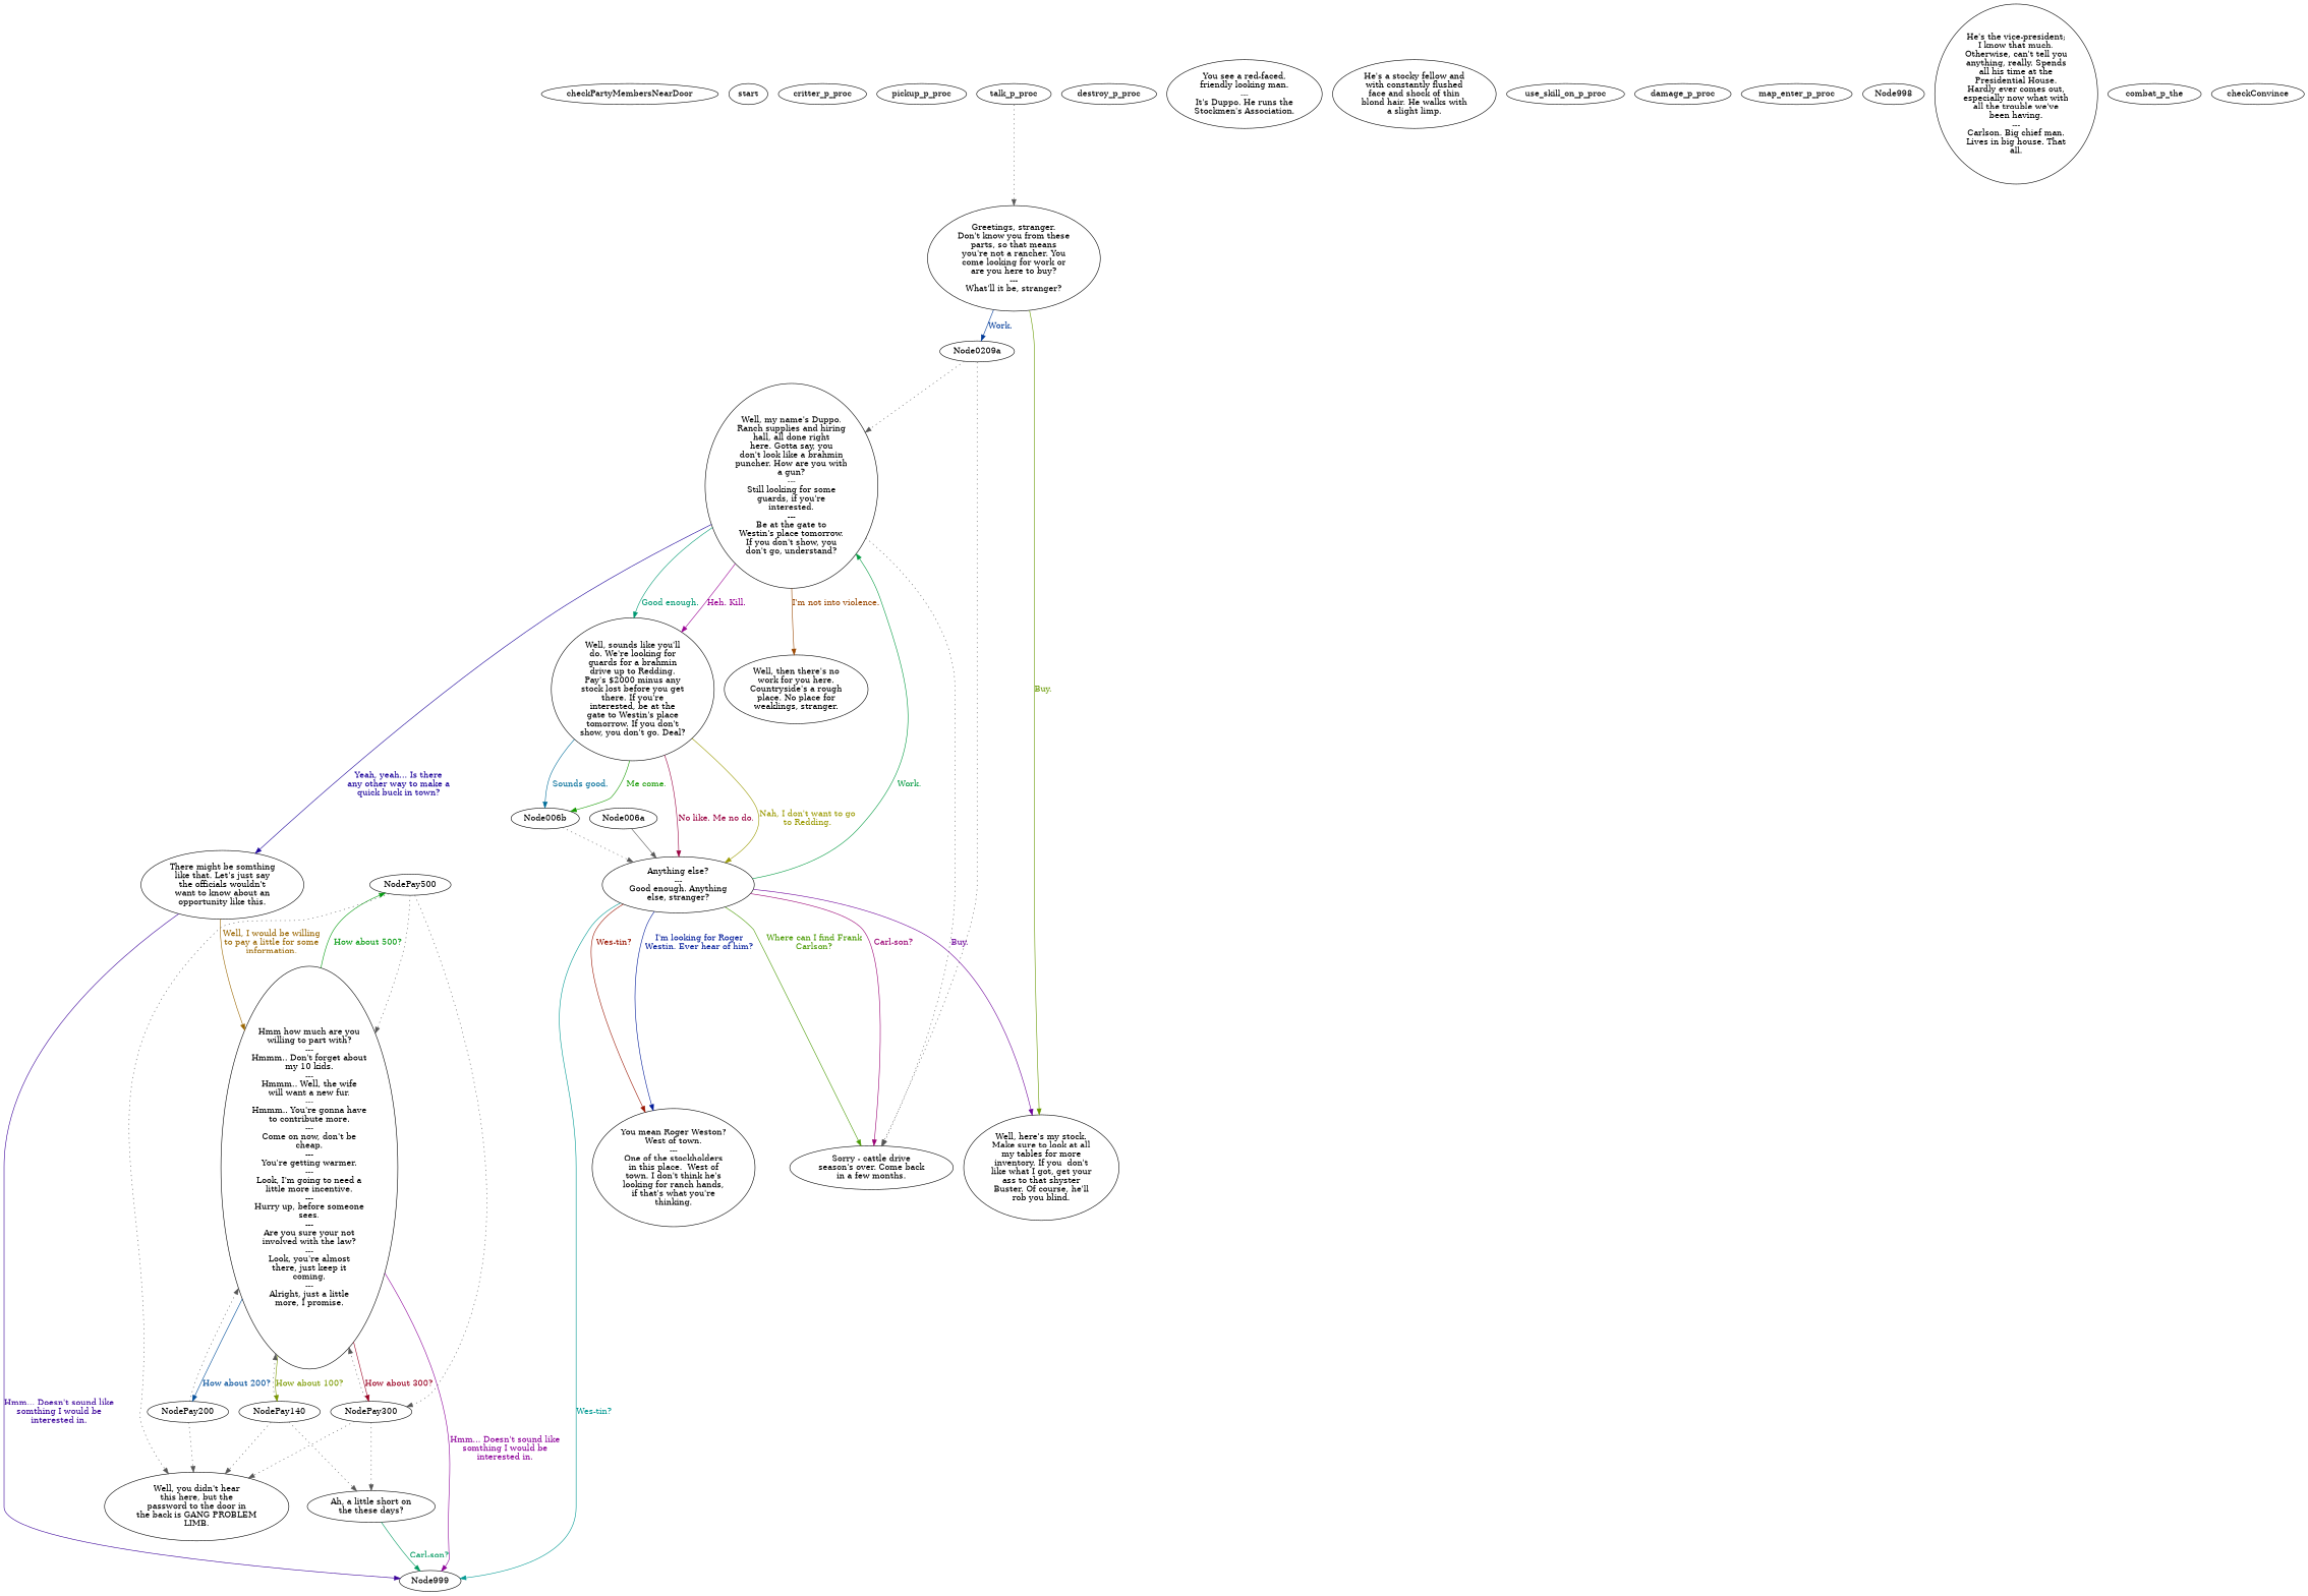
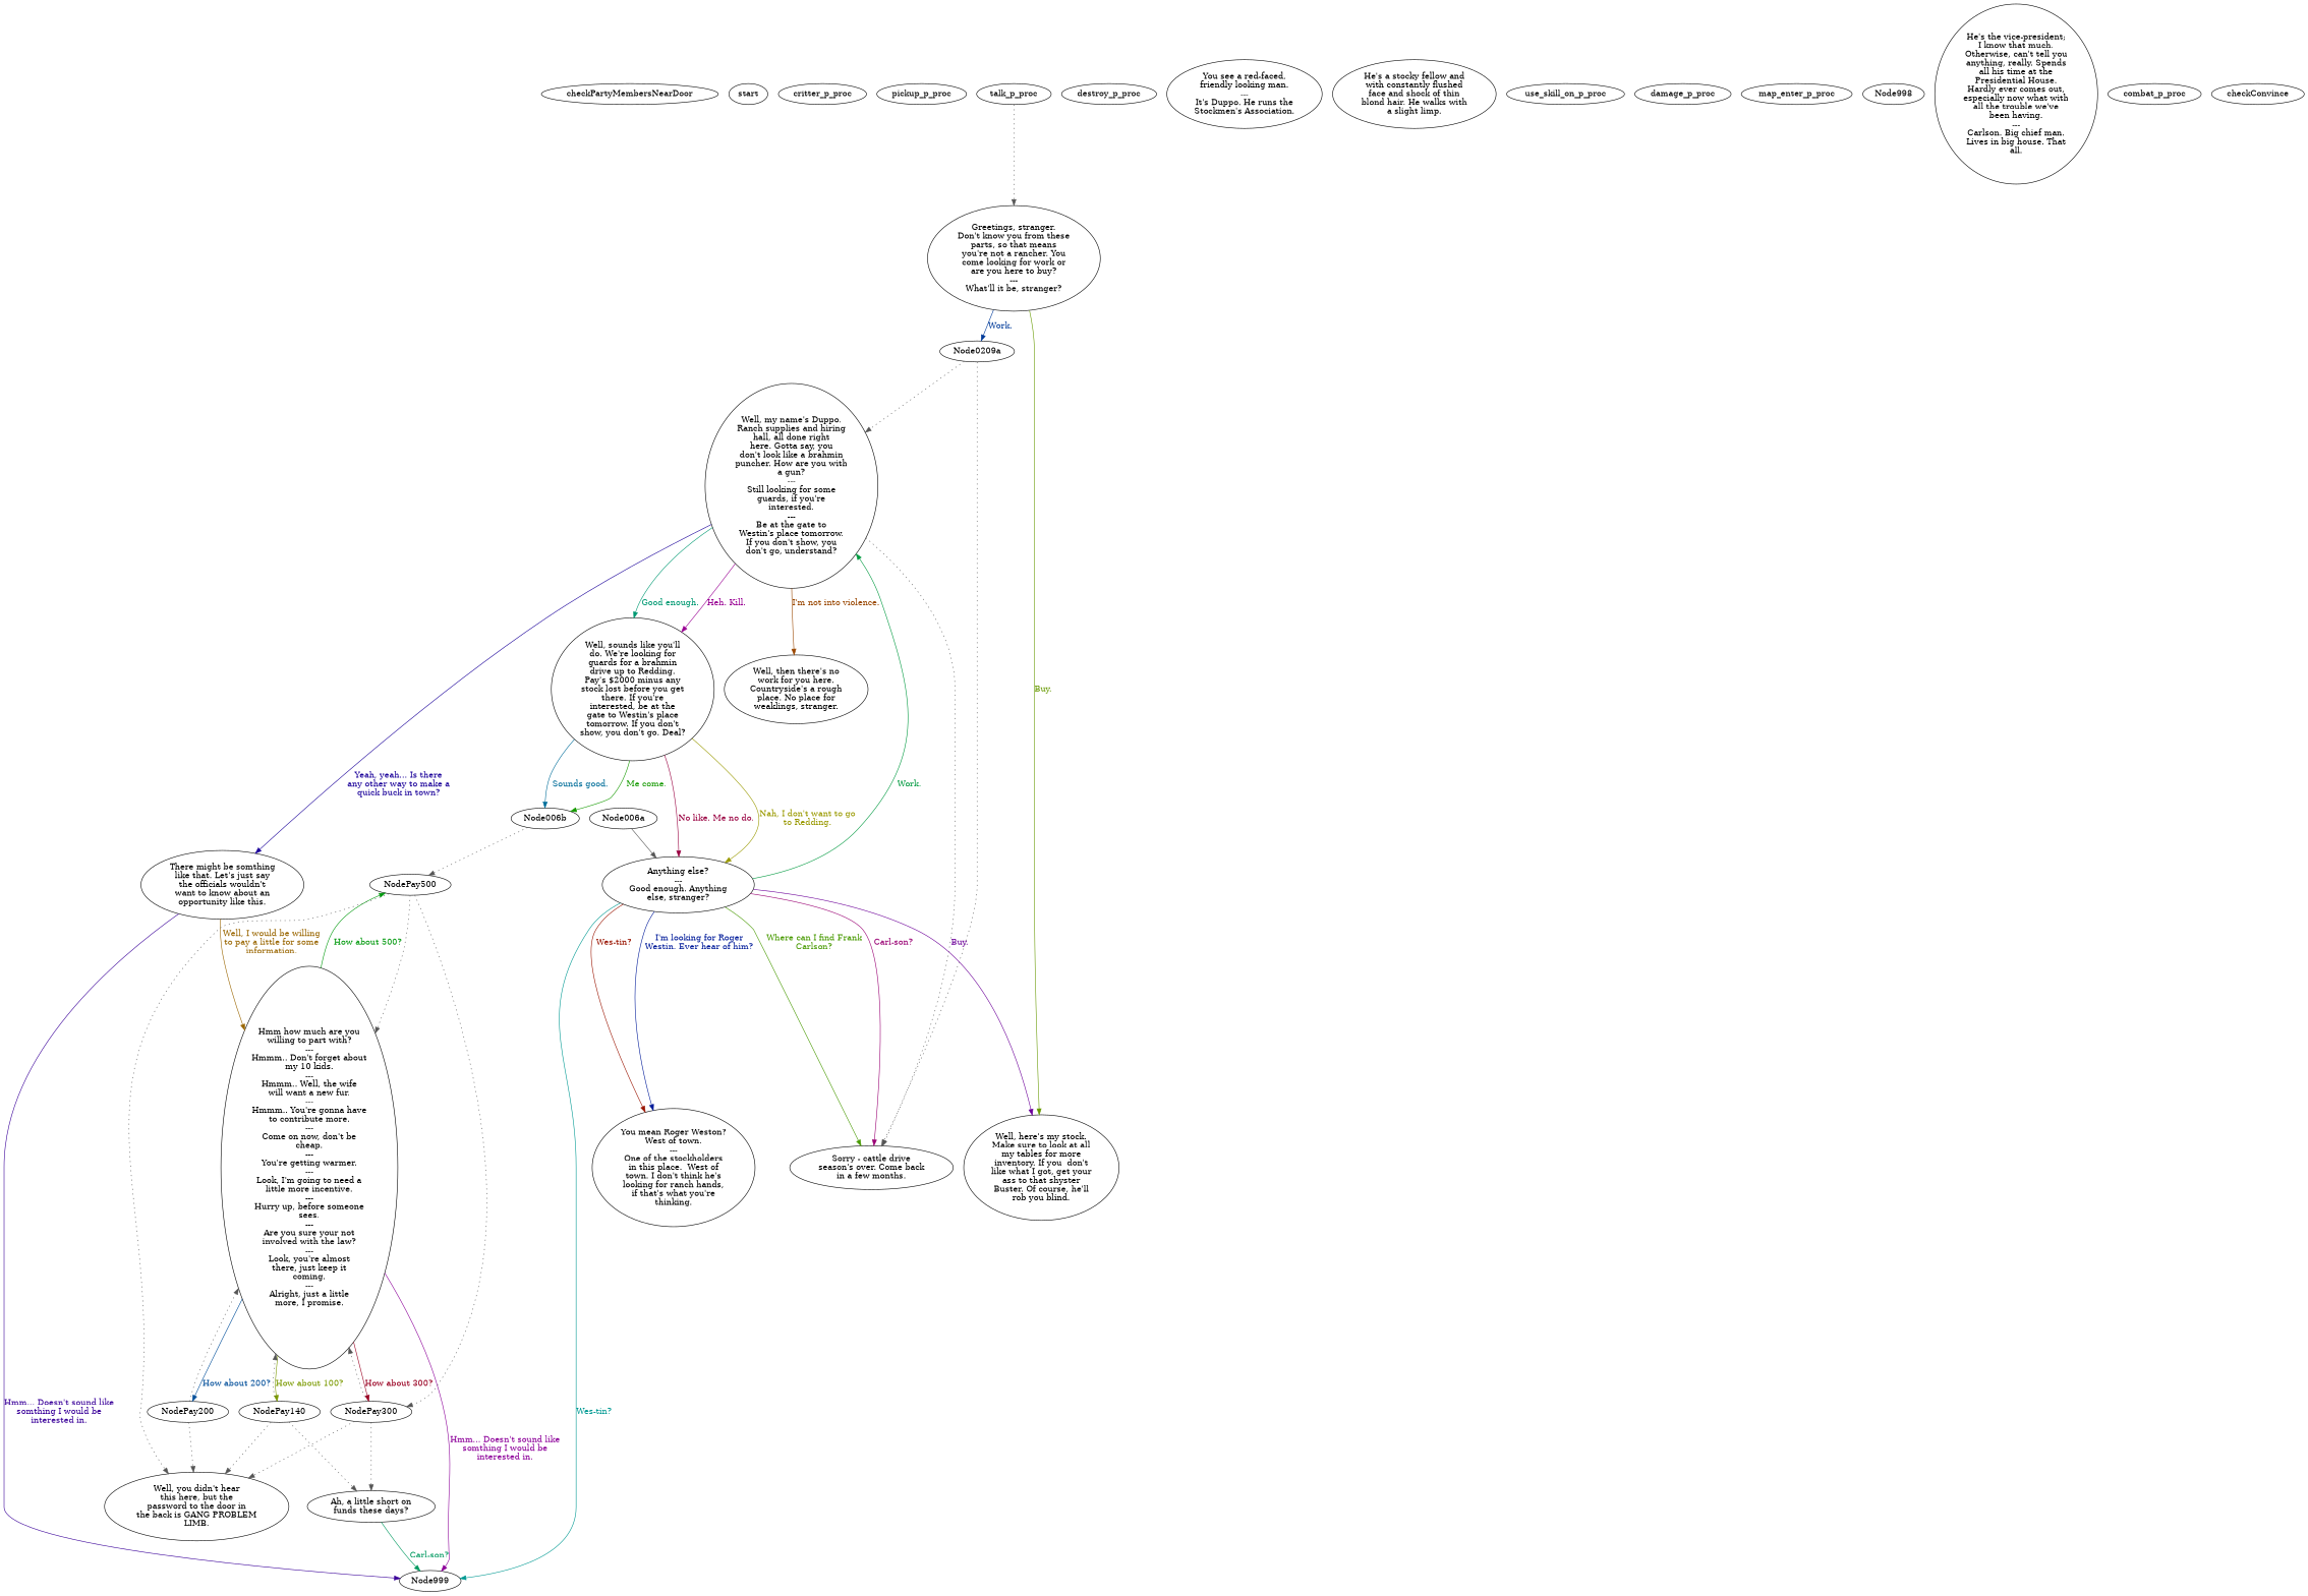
  digraph {
    node [color="#000000" fillcolor="#FFFFFF" style=filled]
    edge [color="#555555"]
    checkPartyMembersNearDoor
    start
    critter_p_proc
    pickup_p_proc
    n5 [label="Greetings, stranger.\nDon't know you from these\nparts, so that means\nyou're not a rancher. You\ncome looking for work or\nare you here to buy?\n---\nWhat'll it be, stranger?"]
    talk_p_proc
    Node0209a
    n8 [label="Well, here's my stock.\nMake sure to look at all\nmy tables for more\ninventory. If you  don't\nlike what I got, get your\nass to that shyster\nBuster. Of course, he'll\nrob you blind."]
    n9 [label="Well, my name's Duppo.\nRanch supplies and hiring\nhall, all done right\nhere. Gotta say, you\ndon't look like a brahmin\npuncher. How are you with\na gun?\n---\nStill looking for some\nguards, if you're\ninterested.\n---\nBe at the gate to\nWestin's place tomorrow.\nIf you don't show, you\ndon't go, understand?"]
    n10 [label="Sorry - cattle drive\nseason's over. Come back\nin a few months."]
    destroy_p_proc
    n12 [label="You see a red-faced,\nfriendly looking man.\n---\nIt's Duppo. He runs the\nStockmen's Association."]
    n13 [label="He's a stocky fellow and\nwith constantly flushed\nface and shock of thin\nblond hair. He walks with\na slight limp."]
    use_skill_on_p_proc
    damage_p_proc
    map_enter_p_proc
    Node998
    n18 [label="Well, sounds like you'll\ndo. We're looking for\nguards for a brahmin\ndrive up to Redding.\nPay's $2000 minus any\nstock lost before you get\nthere. If you're\ninterested, be at the\ngate to Westin's place\ntomorrow. If you don't\nshow, you don't go. Deal?"]
    n19 [label="Well, then there's no\nwork for you here.\nCountryside's a rough\nplace. No place for\nweaklings, stranger."]
    n20 [label="There might be somthing\nlike that. Let's just say\nthe officials wouldn't\nwant to know about an\nopportunity like this."]
    Node006b
    n22 [label="Anything else?\n---\nGood enough. Anything\nelse, stranger?"]
    Node999
    n24 [label="Hmm how much are you\nwilling to part with?\n---\nHmmm.. Don't forget about\nmy 10 kids.\n---\nHmmm.. Well, the wife\nwill want a new fur.\n---\nHmmm.. You're gonna have\nto contribute more.\n---\nCome on now, don't be\ncheap.\n---\nYou're getting warmer.\n---\nLook, I'm going to need a\nlittle more incentive.\n---\nHurry up, before someone\nsees.\n---\nAre you sure your not\ninvolved with the law?\n---\nLook, you're almost\nthere, just keep it\ncoming.\n---\nAlright, just a little\nmore, I promise."]
    n25 [label="You mean Roger Weston?\nWest of town.\n---\nOne of the stockholders\nin this place.  West of\ntown. I don't think he's\nlooking for ranch hands,\nif that's what you're\nthinking."]
    NodePay500
    NodePay300
    NodePay200
    n29 [label=NodePay140]
    n30 [label="He's the vice-president;\nI know that much.\nOtherwise, can't tell you\nanything, really. Spends\nall his time at the\nPresidential House.\nHardly ever comes out,\nespecially now what with\nall the trouble we've\nbeen having.\n---\nCarlson. Big chief man.\nLives in big house. That\nall."]
    n31 [label="Well, you didn't hear\nthis here, but the\npassword to the door in\nthe back is GANG PROBLEM\nLIMB."]
-   n32 [label="Ah, a little short on\nthe these days?"]
-   combat_p_proc [label=combat_p_the]
+   n32 [label="Ah, a little short on\nfunds these days?"]
+   combat_p_proc
    Node006a
    checkConvince
    n5 -> Node0209a [color="#003A99" fontcolor="#003A99" label="Work."]
    n5 -> n8 [color="#669900" fontcolor="#669900" label="Buy."]
    talk_p_proc -> n5 [style=dotted]
    Node0209a -> n9 [style=dotted]
    Node0209a -> n10 [style=dotted]
    n9 -> n10 [style=dotted]
    n9 -> n18 [color="#990093" fontcolor="#990093" label="Heh. Kill."]
    n9 -> n18 [color="#009972" fontcolor="#009972" label="Good enough."]
    n9 -> n19 [color="#994600" fontcolor="#994600" label="I'm not into violence."]
    n9 -> n20 [color="#190099" fontcolor="#190099" label="Yeah, yeah... Is there\nany other way to make a\nquick buck in town?"]
    n18 -> Node006b [color="#149900" fontcolor="#149900" label="Me come."]
    n18 -> Node006b [color="#006D99" fontcolor="#006D99" label="Sounds good."]
    n18 -> n22 [color="#990040" fontcolor="#990040" label="No like. Me no do."]
    n18 -> n22 [color="#999900" fontcolor="#999900" label="Nah, I don't want to go\nto Redding."]
    n20 -> Node999 [color="#390099" fontcolor="#390099" label="Hmm... Doesn't sound like\nsomthing I would be\ninterested in."]
    n20 -> n24 [color="#996500" fontcolor="#996500" label="Well, I would be willing\nto pay a little for some\ninformation."]
-   Node006b -> n22 [style=dotted]
+   Node006b -> NodePay500 [style=dotted]
    n22 -> n8 [color="#6C0099" fontcolor="#6C0099" label="Buy."]
    n22 -> n9 [color="#00993F" fontcolor="#00993F" label="Work."]
    n22 -> n10 [color="#479900" fontcolor="#479900" label="Where can I find Frank\nCarlson?"]
    n22 -> n10 [color="#990073" fontcolor="#990073" label="Carl-son?"]
    n22 -> Node999 [color="#009992" fontcolor="#009992" label="Wes-tin?"]
    n22 -> n25 [color="#991300" fontcolor="#991300" label="Wes-tin?"]
    n22 -> n25 [color="#001A99" fontcolor="#001A99" label="I'm looking for Roger\nWestin. Ever hear of him?"]
    n24 -> Node999 [color="#8C0099" fontcolor="#8C0099" label="Hmm... Doesn't sound like\nsomthing I would be\ninterested in."]
    n24 -> NodePay500 [color="#00990C" fontcolor="#00990C" label="How about 500?"]
    n24 -> NodePay300 [color="#990021" fontcolor="#990021" label="How about 300?"]
    n24 -> NodePay200 [color="#004D99" fontcolor="#004D99" label="How about 200?"]
    n24 -> n29 [color="#7A9900" fontcolor="#7A9900" label="How about 100?"]
    NodePay500 -> n24 [style=dotted]
    NodePay500 -> NodePay300 [style=dotted]
    NodePay500 -> n31 [style=dotted]
    NodePay300 -> n24 [style=dotted]
    NodePay300 -> n31 [style=dotted]
    NodePay300 -> n32 [style=dotted]
    NodePay200 -> n24 [style=dotted]
    NodePay200 -> n31 [style=dotted]
    n29 -> n24 [style=dotted]
    n29 -> n31 [style=dotted]
    n29 -> n32 [style=dotted]
    n32 -> Node999 [color="#00995F" fontcolor="#00995F" label="Carl-son?"]
    Node006a -> n22 [style=solid]
  }
